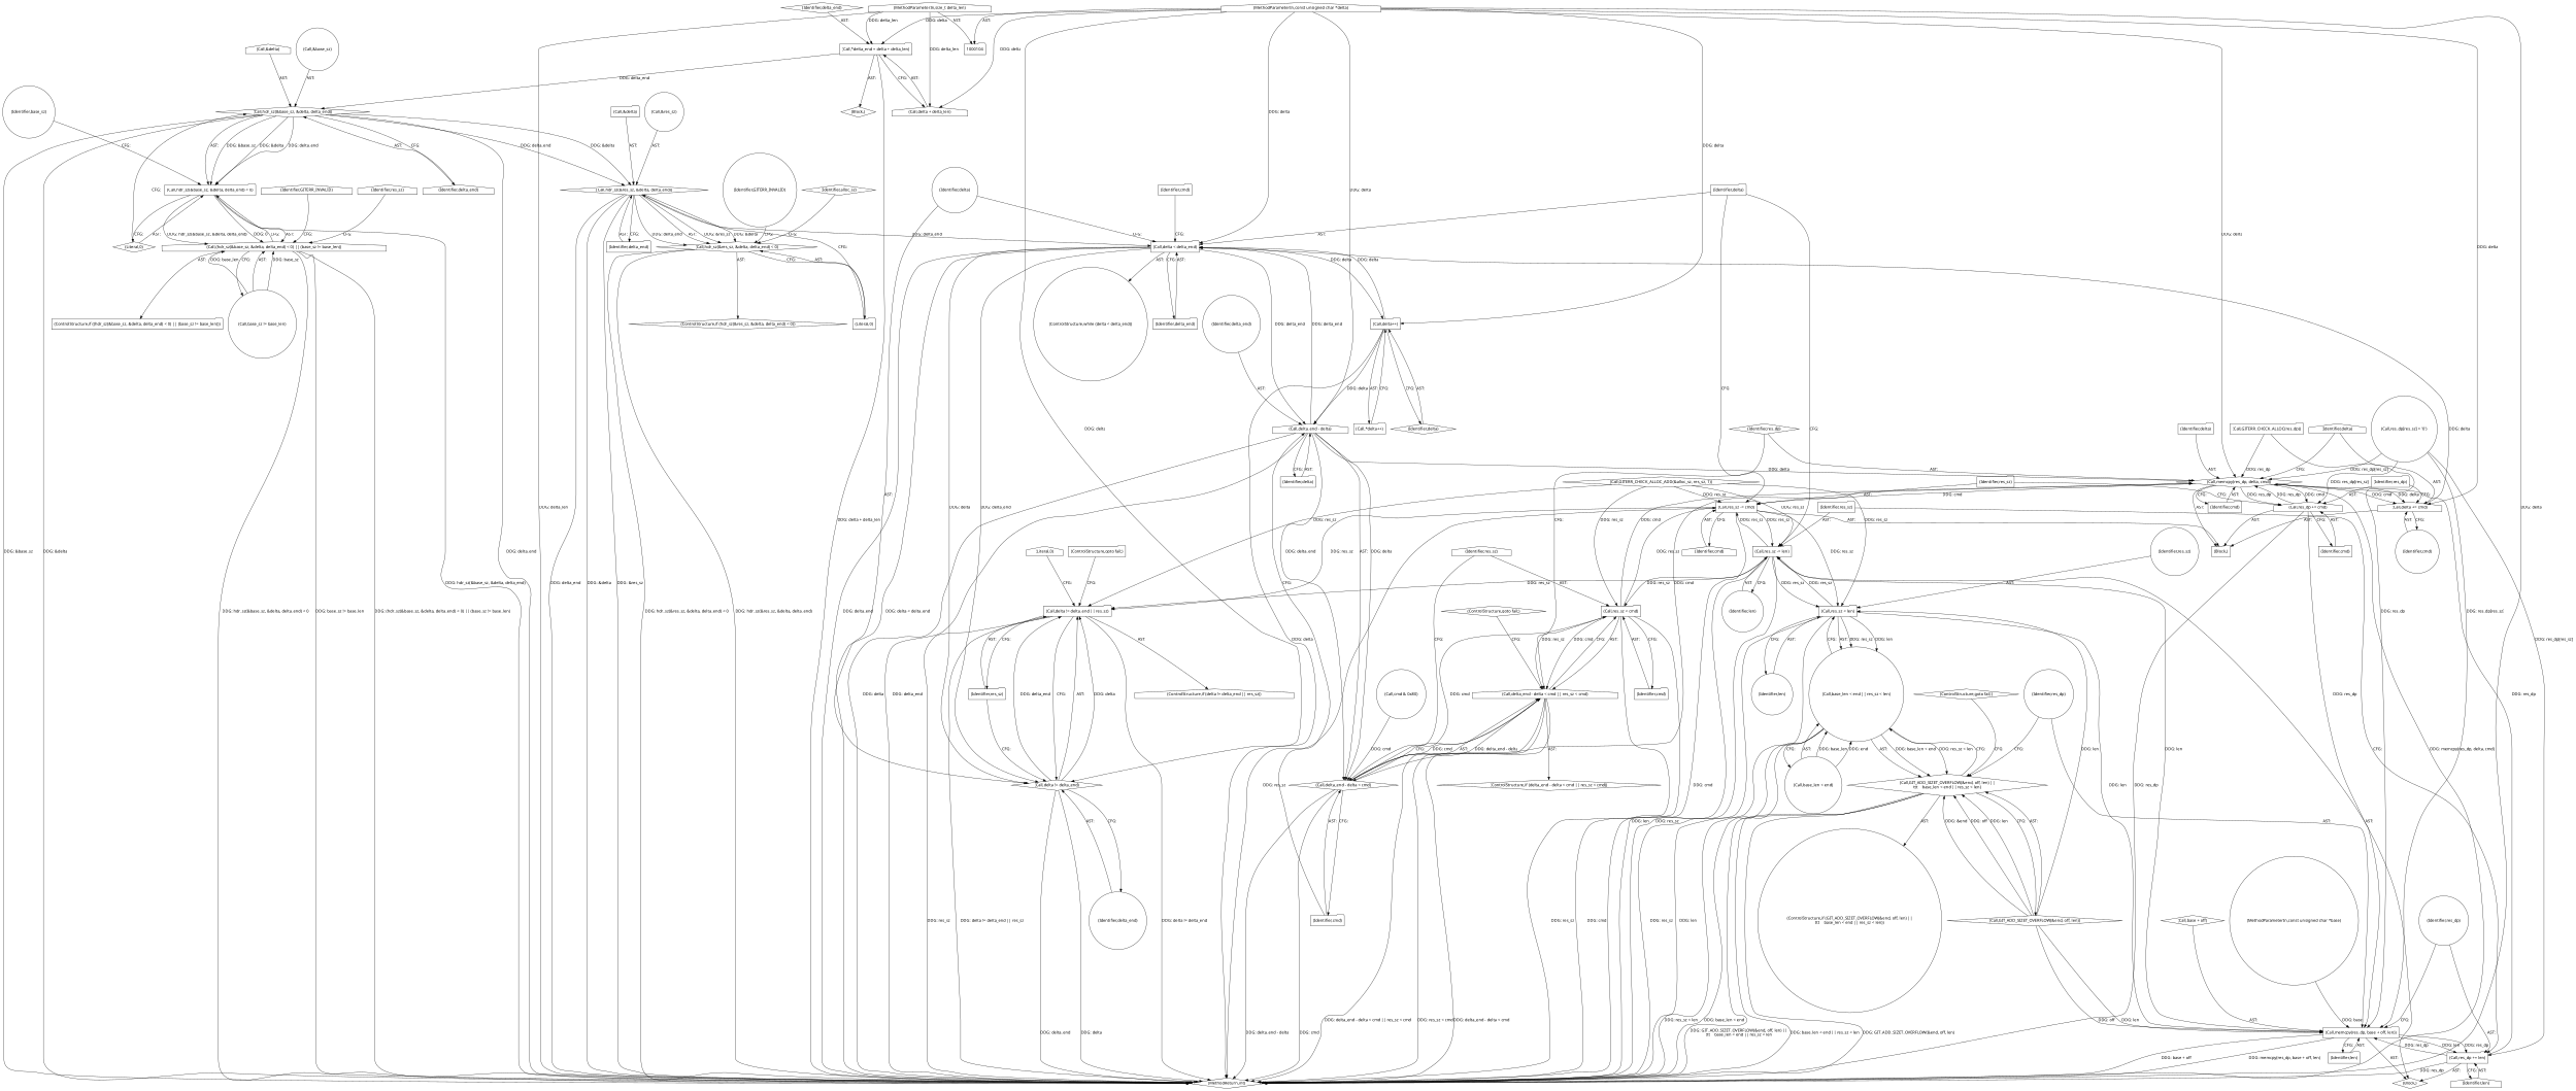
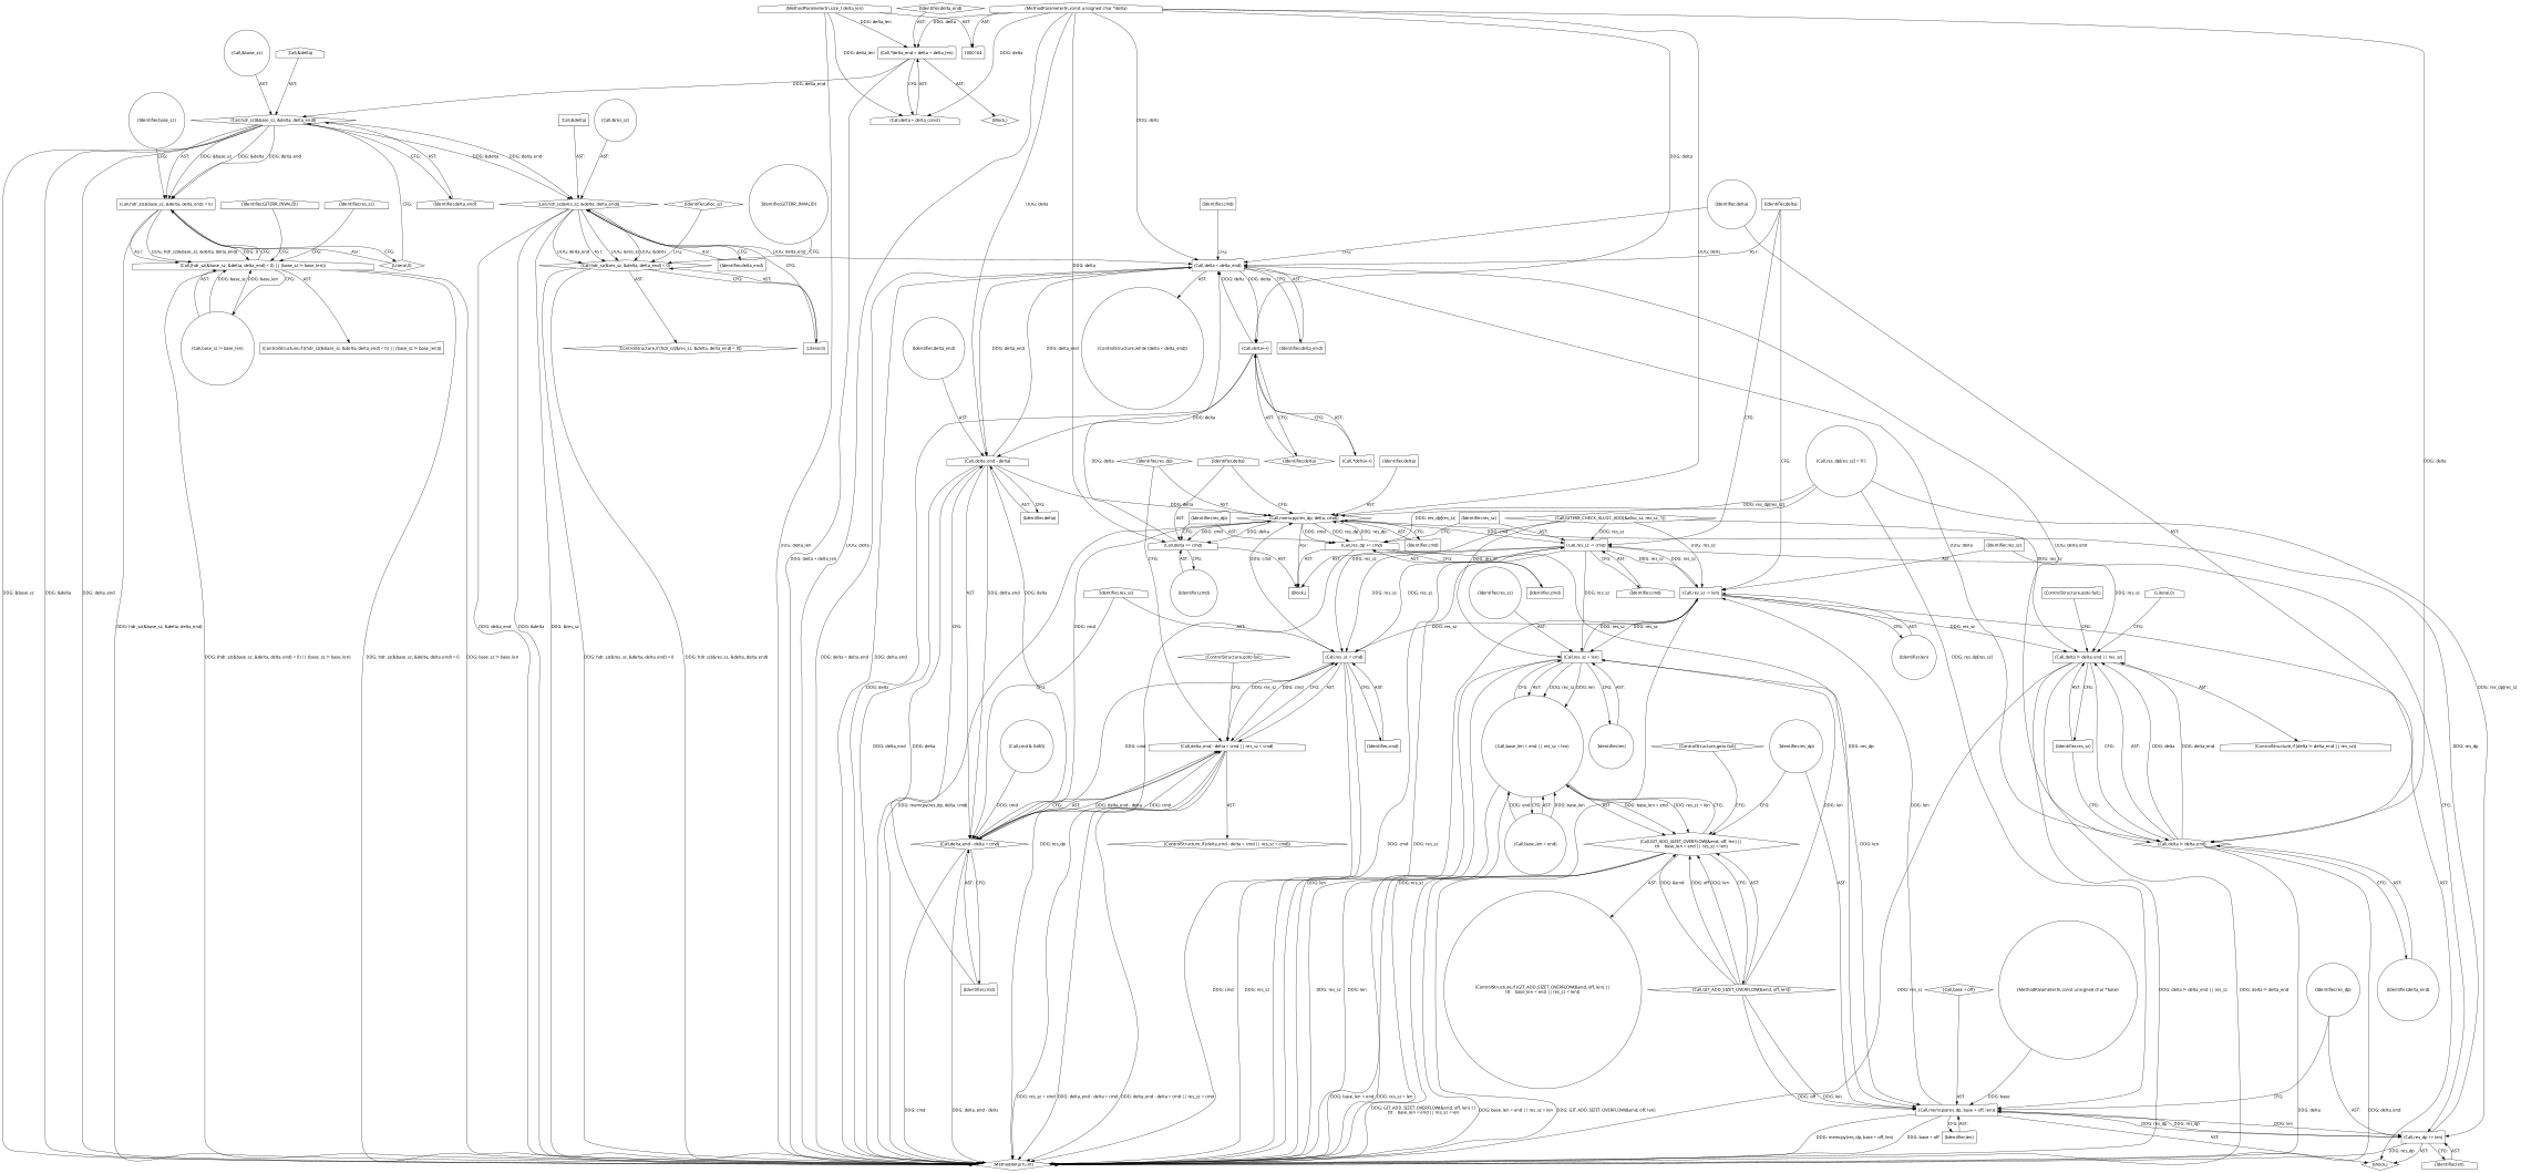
  digraph {
    fontname="Noto Sans"
    node [fontname="Noto Sans" shape=folder]
    edge [fontname="Noto Sans"]
    n1 [label="(Call,*delta_end = delta + delta_len)"]
    n2 [label="(Call,hdr_sz(&base_sz, &delta, delta_end))" shape=diamond]
    n3 [label="(MethodReturn,int)" shape=diamond]
-   n4 [label="(Call,delta + delta_len)" shape=house]
+   n4 [label="(Call,delta + delta_const)" shape=house]
    n5 [label="(Block,)" shape=diamond]
    n6 [label="(Call,hdr_sz(&base_sz, &delta, delta_end) < 0)"]
    n7 [label="(Call,hdr_sz(&res_sz, &delta, delta_end))" shape=diamond]
    n8 [label="(Identifier,delta_end)" shape=house]
    n9 [label="(MethodParameterIn,const unsigned char *delta)" shape=house]
    n10 [label="(Call,delta < delta_end)"]
    n11 [label="(Call,delta++)"]
    n12 [label="(Call,delta_end - delta)" shape=house]
    n13 [label="(Call,memcpy(res_dp, delta, cmd))" shape=diamond]
    n14 [label="(Call,delta += cmd)" shape=house]
    n15 [label="(Call,delta != delta_end)" shape=diamond]
    1000104
    n17 [label="(Identifier,delta_end)"]
    n18 [label="(ControlStructure,while (delta < delta_end))" shape=circle]
    n19 [label="(Identifier,delta)" shape=diamond]
    n20 [label="(Call,*delta++)"]
    n21 [label="(Call,delta_end - delta < cmd)" shape=diamond]
    n22 [label="(Identifier,delta)"]
    n23 [label="(Call,res_sz -= cmd)"]
    n24 [label="(Call,res_dp += cmd)" shape=house]
    n25 [label="(Block,)"]
    n26 [label="(Identifier,cmd)"]
    n27 [label="(Identifier,cmd)" shape=circle]
    n28 [label="(Call,delta != delta_end || res_sz)"]
    n29 [label="(Identifier,delta_end)" shape=circle]
    n30 [label="(MethodParameterIn,size_t delta_len)" shape=house]
    n31 [label="(Call,(hdr_sz(&base_sz, &delta, delta_end) < 0) || (base_sz != base_len))" shape=house]
    n32 [label="(Literal,0)" shape=diamond]
    n33 [label="(Call,hdr_sz(&res_sz, &delta, delta_end) < 0)" shape=diamond]
    n34 [label="(Identifier,delta_end)"]
    n35 [label="(Call,base_sz != base_len)" shape=circle]
    n36 [label="(ControlStructure,if ((hdr_sz(&base_sz, &delta, delta_end) < 0) || (base_sz != base_len)))"]
    n37 [label="(ControlStructure,if (hdr_sz(&res_sz, &delta, delta_end) < 0))" shape=diamond]
    n38 [label="(Literal,0)"]
    n39 [label="(Call,delta_end - delta < cmd || res_sz < cmd)" shape=house]
    n40 [label="(Call,res_sz < cmd)"]
    n41 [label="(Identifier,cmd)"]
    n42 [label="(ControlStructure,if (delta_end - delta < cmd || res_sz < cmd))" shape=diamond]
    n43 [label="(Identifier,cmd)"]
    n44 [label="(Call,res_sz -= len)"]
    n45 [label="(Call,res_sz < len)"]
    n46 [label="(Identifier,cmd)" shape=house]
    n47 [label="(Call,memcpy(res_dp, base + off, len))"]
    n48 [label="(Identifier,cmd)"]
    n49 [label="(Call,res_dp += len)"]
    n50 [label="(Identifier,len)"]
    n51 [label="(Block,)" shape=diamond]
    n52 [label="(Identifier,len)" shape=house]
    n53 [label="(Identifier,len)" shape=circle]
    n54 [label="(Call,base_len < end || res_sz < len)" shape=circle]
    n55 [label="(Identifier,len)" shape=circle]
    n56 [label="(ControlStructure,if (delta != delta_end || res_sz))" shape=house]
    n57 [label="(Identifier,res_sz)"]
    n58 [label="(Call,GIT_ADD_SIZET_OVERFLOW(&end, off, len) ||\n\t\t\t    base_len < end || res_sz < len)" shape=diamond]
    n59 [label="(Call,base_len < end)" shape=circle]
    n60 [label="(Call,GIT_ADD_SIZET_OVERFLOW(&end, off, len))" shape=diamond]
    n61 [label="(ControlStructure,if (GIT_ADD_SIZET_OVERFLOW(&end, off, len) ||\n\t\t\t    base_len < end || res_sz < len))" shape=circle]
    n62 [label="(Identifier,base_sz)" shape=circle]
    n63 [label="(Call,cmd & 0x80)" shape=circle]
    n64 [label="(Call,base + off)" shape=diamond]
    n65 [label="(Identifier,res_sz)"]
    n66 [label="(Literal,0)" shape=house]
    n67 [label="(Identifier,delta)"]
    n68 [label="(Identifier,res_sz)" shape=house]
    n69 [label="(Identifier,res_dp)"]
    n70 [label="(Identifier,alloc_sz)" shape=diamond]
    n71 [label="(Identifier,res_sz)"]
-   n72 [label="(Call,GITERR_CHECK_ALLOC(res_dp))"]
    n73 [label="(ControlStructure,goto fail;)" shape=diamond]
    n74 [label="(Identifier,res_dp)" shape=circle]
    n75 [label="(ControlStructure,goto fail;)" shape=diamond]
    n76 [label="(Identifier,GITERR_INVALID)" shape=circle]
    n77 [label="(Identifier,delta)" shape=circle]
    n78 [label="(Identifier,res_dp)" shape=circle]
    n79 [label="(Call,GITERR_CHECK_ALLOC_ADD(&alloc_sz, res_sz, 1))" shape=diamond]
    n80 [label="(Call,&base_sz)" shape=circle]
    n81 [label="(ControlStructure,goto fail;)"]
    n82 [label="(Identifier,res_sz)" shape=house]
    n83 [label="(Identifier,delta_end)" shape=circle]
    n84 [label="(Call,&res_sz)" shape=circle]
    n85 [label="(Identifier,delta)"]
    n86 [label="(Call,res_dp[res_sz] = '\0')" shape=circle]
    n87 [label="(Identifier,GITERR_INVALID)" shape=house]
    n88 [label="(Identifier,delta)" shape=house]
    n89 [label="(Identifier,cmd)"]
    n90 [label="(Identifier,res_sz)" shape=circle]
    n91 [label="(Identifier,delta_end)" shape=diamond]
    n92 [label="(MethodParameterIn,const unsigned char *base)" shape=circle]
    n93 [label="(Identifier,res_dp)" shape=diamond]
    n94 [label="(Call,&delta)" shape=house]
    n95 [label="(Call,&delta)"]
    n1 -> n2 [label="DDG: delta_end"]
    n1 -> n3 [label="DDG: delta + delta_len"]
    n1 -> n4 [label="CFG: "]
    n1 -> n5 [label="AST: "]
    n2 -> n3 [label="DDG: &base_sz"]
    n2 -> n3 [label="DDG: &delta"]
    n2 -> n3 [label="DDG: delta_end"]
    n2 -> n6 [label="AST: "]
    n2 -> n6 [label="DDG: &base_sz"]
    n2 -> n6 [label="DDG: &delta"]
    n2 -> n6 [label="DDG: delta_end"]
    n2 -> n7 [label="DDG: &delta"]
    n2 -> n7 [label="DDG: delta_end"]
    n2 -> n8 [label="CFG: "]
    n4 -> n1 [label="AST: "]
    n6 -> n3 [label="DDG: hdr_sz(&base_sz, &delta, delta_end)"]
    n6 -> n31 [label="AST: "]
    n6 -> n31 [label="DDG: hdr_sz(&base_sz, &delta, delta_end)"]
    n6 -> n31 [label="DDG: 0"]
    n6 -> n32 [label="CFG: "]
    n7 -> n3 [label="DDG: delta_end"]
    n7 -> n3 [label="DDG: &delta"]
    n7 -> n3 [label="DDG: &res_sz"]
    n7 -> n10 [label="DDG: delta_end"]
    n7 -> n33 [label="AST: "]
    n7 -> n33 [label="DDG: &res_sz"]
    n7 -> n33 [label="DDG: &delta"]
    n7 -> n33 [label="DDG: delta_end"]
    n7 -> n34 [label="CFG: "]
    n8 -> n2 [label="AST: "]
    n9 -> n1 [label="DDG: delta"]
    n9 -> n3 [label="DDG: delta"]
    n9 -> n4 [label="DDG: delta"]
    n9 -> n10 [label="DDG: delta"]
    n9 -> n11 [label="DDG: delta"]
    n9 -> n12 [label="DDG: delta"]
    n9 -> n13 [label="DDG: delta"]
    n9 -> n14 [label="DDG: delta"]
    n9 -> n15 [label="DDG: delta"]
    n9 -> 1000104 [label="AST: "]
    n10 -> n3 [label="DDG: delta < delta_end"]
    n10 -> n3 [label="DDG: delta_end"]
    n10 -> n11 [label="DDG: delta"]
    n10 -> n12 [label="DDG: delta_end"]
    n10 -> n15 [label="DDG: delta"]
    n10 -> n15 [label="DDG: delta_end"]
    n10 -> n17 [label="CFG: "]
    n10 -> n18 [label="AST: "]
    n11 -> n3 [label="DDG: delta"]
    n11 -> n10 [label="DDG: delta"]
    n11 -> n12 [label="DDG: delta"]
    n11 -> n19 [label="CFG: "]
    n11 -> n20 [label="AST: "]
    n12 -> n3 [label="DDG: delta_end"]
    n12 -> n3 [label="DDG: delta"]
    n12 -> n10 [label="DDG: delta_end"]
    n12 -> n13 [label="DDG: delta"]
    n12 -> n21 [label="AST: "]
    n12 -> n21 [label="DDG: delta_end"]
    n12 -> n21 [label="DDG: delta"]
    n12 -> n22 [label="CFG: "]
    n13 -> n3 [label="DDG: memcpy(res_dp, delta, cmd)"]
    n13 -> n14 [label="DDG: cmd"]
    n13 -> n14 [label="DDG: delta"]
    n13 -> n23 [label="DDG: cmd"]
    n13 -> n24 [label="DDG: cmd"]
    n13 -> n24 [label="DDG: res_dp"]
    n13 -> n25 [label="AST: "]
    n13 -> n26 [label="CFG: "]
    n14 -> n10 [label="DDG: delta"]
    n14 -> n25 [label="AST: "]
    n14 -> n27 [label="CFG: "]
    n15 -> n3 [label="DDG: delta"]
    n15 -> n3 [label="DDG: delta_end"]
    n15 -> n28 [label="AST: "]
    n15 -> n28 [label="DDG: delta"]
    n15 -> n28 [label="DDG: delta_end"]
    n15 -> n29 [label="CFG: "]
    n17 -> n10 [label="AST: "]
    n19 -> n11 [label="AST: "]
    n20 -> n11 [label="CFG: "]
    n21 -> n3 [label="DDG: delta_end - delta"]
    n21 -> n3 [label="DDG: cmd"]
    n21 -> n13 [label="DDG: cmd"]
    n21 -> n39 [label="AST: "]
    n21 -> n39 [label="DDG: delta_end - delta"]
    n21 -> n39 [label="DDG: cmd"]
    n21 -> n40 [label="DDG: cmd"]
    n21 -> n41 [label="CFG: "]
    n22 -> n12 [label="AST: "]
    n23 -> n3 [label="DDG: cmd"]
    n23 -> n3 [label="DDG: res_sz"]
    n23 -> n25 [label="AST: "]
    n23 -> n28 [label="DDG: res_sz"]
+   n23 -> n40 [label="DDG: res_sz"]
    n23 -> n44 [label="DDG: res_sz"]
    n23 -> n45 [label="DDG: res_sz"]
    n23 -> n46 [label="CFG: "]
    n24 -> n3 [label="DDG: res_dp"]
    n24 -> n13 [label="DDG: res_dp"]
    n24 -> n25 [label="AST: "]
    n24 -> n47 [label="DDG: res_dp"]
    n24 -> n48 [label="CFG: "]
    n26 -> n13 [label="AST: "]
    n27 -> n14 [label="AST: "]
    n28 -> n3 [label="DDG: res_sz"]
    n28 -> n3 [label="DDG: delta != delta_end || res_sz"]
    n28 -> n3 [label="DDG: delta != delta_end"]
    n28 -> n15 [label="CFG: "]
    n28 -> n56 [label="AST: "]
    n28 -> n57 [label="CFG: "]
    n29 -> n15 [label="AST: "]
    n30 -> n1 [label="DDG: delta_len"]
    n30 -> n3 [label="DDG: delta_len"]
    n30 -> n4 [label="DDG: delta_len"]
    n30 -> 1000104 [label="AST: "]
    n31 -> n3 [label="DDG: hdr_sz(&base_sz, &delta, delta_end) < 0"]
    n31 -> n3 [label="DDG: base_sz != base_len"]
    n31 -> n3 [label="DDG: (hdr_sz(&base_sz, &delta, delta_end) < 0) || (base_sz != base_len)"]
    n31 -> n6 [label="CFG: "]
    n31 -> n35 [label="CFG: "]
    n31 -> n36 [label="AST: "]
    n32 -> n2 [label="CFG: "]
    n32 -> n6 [label="AST: "]
    n33 -> n3 [label="DDG: hdr_sz(&res_sz, &delta, delta_end) < 0"]
    n33 -> n3 [label="DDG: hdr_sz(&res_sz, &delta, delta_end)"]
    n33 -> n37 [label="AST: "]
    n33 -> n38 [label="CFG: "]
    n34 -> n7 [label="AST: "]
    n35 -> n31 [label="AST: "]
    n35 -> n31 [label="DDG: base_sz"]
    n35 -> n31 [label="DDG: base_len"]
    n38 -> n7 [label="CFG: "]
    n38 -> n33 [label="AST: "]
    n39 -> n3 [label="DDG: delta_end - delta < cmd"]
    n39 -> n3 [label="DDG: delta_end - delta < cmd || res_sz < cmd"]
    n39 -> n3 [label="DDG: res_sz < cmd"]
    n39 -> n21 [label="CFG: "]
    n39 -> n40 [label="CFG: "]
    n39 -> n42 [label="AST: "]
    n40 -> n3 [label="DDG: cmd"]
    n40 -> n3 [label="DDG: res_sz"]
    n40 -> n13 [label="DDG: cmd"]
    n40 -> n23 [label="DDG: res_sz"]
    n40 -> n39 [label="AST: "]
    n40 -> n39 [label="DDG: res_sz"]
    n40 -> n39 [label="DDG: cmd"]
    n40 -> n43 [label="CFG: "]
    n41 -> n12 [label="CFG: "]
    n41 -> n21 [label="AST: "]
    n43 -> n40 [label="AST: "]
    n44 -> n3 [label="DDG: len"]
    n44 -> n3 [label="DDG: res_sz"]
    n44 -> n23 [label="DDG: res_sz"]
    n44 -> n28 [label="DDG: res_sz"]
    n44 -> n40 [label="DDG: res_sz"]
    n44 -> n45 [label="DDG: res_sz"]
    n44 -> n51 [label="AST: "]
    n44 -> n53 [label="CFG: "]
    n45 -> n3 [label="DDG: res_sz"]
    n45 -> n3 [label="DDG: len"]
    n45 -> n44 [label="DDG: res_sz"]
    n45 -> n47 [label="DDG: len"]
    n45 -> n54 [label="AST: "]
    n45 -> n54 [label="DDG: res_sz"]
    n45 -> n54 [label="DDG: len"]
    n45 -> n55 [label="CFG: "]
    n46 -> n23 [label="AST: "]
    n47 -> n3 [label="DDG: memcpy(res_dp, base + off, len)"]
    n47 -> n3 [label="DDG: base + off"]
    n47 -> n44 [label="DDG: len"]
    n47 -> n49 [label="DDG: len"]
    n47 -> n49 [label="DDG: res_dp"]
    n47 -> n50 [label="CFG: "]
    n47 -> n51 [label="AST: "]
    n48 -> n24 [label="AST: "]
    n49 -> n3 [label="DDG: res_dp"]
    n49 -> n13 [label="DDG: res_dp"]
    n49 -> n47 [label="DDG: res_dp"]
    n49 -> n51 [label="AST: "]
    n49 -> n52 [label="CFG: "]
    n50 -> n47 [label="AST: "]
    n52 -> n49 [label="AST: "]
    n53 -> n44 [label="AST: "]
    n54 -> n3 [label="DDG: base_len < end"]
    n54 -> n3 [label="DDG: res_sz < len"]
    n54 -> n45 [label="CFG: "]
    n54 -> n58 [label="AST: "]
    n54 -> n58 [label="DDG: base_len < end"]
    n54 -> n58 [label="DDG: res_sz < len"]
    n54 -> n59 [label="CFG: "]
    n55 -> n45 [label="AST: "]
    n57 -> n15 [label="CFG: "]
    n57 -> n28 [label="AST: "]
    n58 -> n3 [label="DDG: base_len < end || res_sz < len"]
    n58 -> n3 [label="DDG: GIT_ADD_SIZET_OVERFLOW(&end, off, len)"]
    n58 -> n3 [label="DDG: GIT_ADD_SIZET_OVERFLOW(&end, off, len) ||\n\t\t\t    base_len < end || res_sz < len"]
    n58 -> n54 [label="CFG: "]
    n58 -> n60 [label="CFG: "]
    n58 -> n61 [label="AST: "]
    n59 -> n54 [label="AST: "]
    n59 -> n54 [label="DDG: base_len"]
    n59 -> n54 [label="DDG: end"]
    n60 -> n45 [label="DDG: len"]
    n60 -> n47 [label="DDG: off"]
    n60 -> n47 [label="DDG: len"]
    n60 -> n58 [label="AST: "]
    n60 -> n58 [label="DDG: &end"]
    n60 -> n58 [label="DDG: off"]
    n60 -> n58 [label="DDG: len"]
    n62 -> n6 [label="CFG: "]
    n63 -> n21 [label="DDG: cmd"]
    n64 -> n47 [label="AST: "]
    n65 -> n44 [label="AST: "]
    n65 -> n49 [label="CFG: "]
    n66 -> n28 [label="CFG: "]
    n67 -> n13 [label="AST: "]
    n68 -> n31 [label="CFG: "]
    n69 -> n14 [label="CFG: "]
    n69 -> n24 [label="AST: "]
    n70 -> n33 [label="CFG: "]
    n71 -> n23 [label="AST: "]
    n71 -> n24 [label="CFG: "]
-   n72 -> n13 [label="DDG: res_dp"]
-   n72 -> n47 [label="DDG: res_dp"]
    n73 -> n39 [label="CFG: "]
    n74 -> n47 [label="CFG: "]
    n74 -> n49 [label="AST: "]
    n75 -> n58 [label="CFG: "]
    n76 -> n33 [label="CFG: "]
    n77 -> n10 [label="CFG: "]
    n77 -> n15 [label="AST: "]
    n78 -> n47 [label="AST: "]
    n78 -> n58 [label="CFG: "]
    n79 -> n23 [label="DDG: res_sz"]
    n79 -> n28 [label="DDG: res_sz"]
    n79 -> n40 [label="DDG: res_sz"]
    n79 -> n44 [label="DDG: res_sz"]
    n79 -> n45 [label="DDG: res_sz"]
    n80 -> n2 [label="AST: "]
    n81 -> n28 [label="CFG: "]
    n82 -> n21 [label="CFG: "]
    n82 -> n40 [label="AST: "]
    n83 -> n12 [label="AST: "]
    n84 -> n7 [label="AST: "]
    n85 -> n10 [label="AST: "]
    n85 -> n23 [label="CFG: "]
    n85 -> n44 [label="CFG: "]
    n86 -> n13 [label="DDG: res_dp[res_sz]"]
    n86 -> n24 [label="DDG: res_dp[res_sz]"]
    n86 -> n47 [label="DDG: res_dp[res_sz]"]
    n86 -> n49 [label="DDG: res_dp[res_sz]"]
    n87 -> n31 [label="CFG: "]
    n88 -> n13 [label="CFG: "]
    n88 -> n14 [label="AST: "]
    n89 -> n10 [label="CFG: "]
    n90 -> n45 [label="AST: "]
    n91 -> n1 [label="AST: "]
    n92 -> n47 [label="DDG: base"]
    n93 -> n13 [label="AST: "]
    n93 -> n39 [label="CFG: "]
    n94 -> n2 [label="AST: "]
    n95 -> n7 [label="AST: "]
  }
